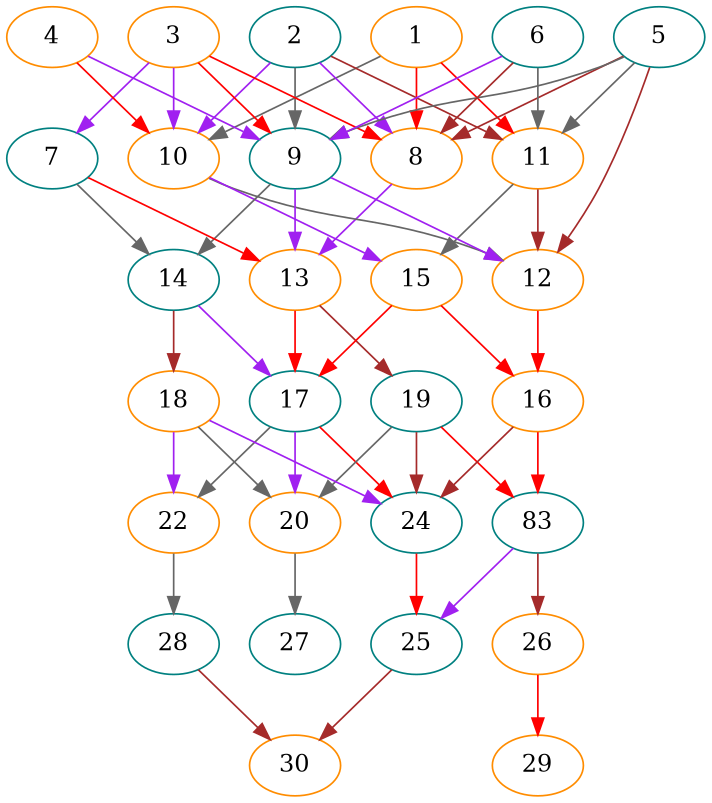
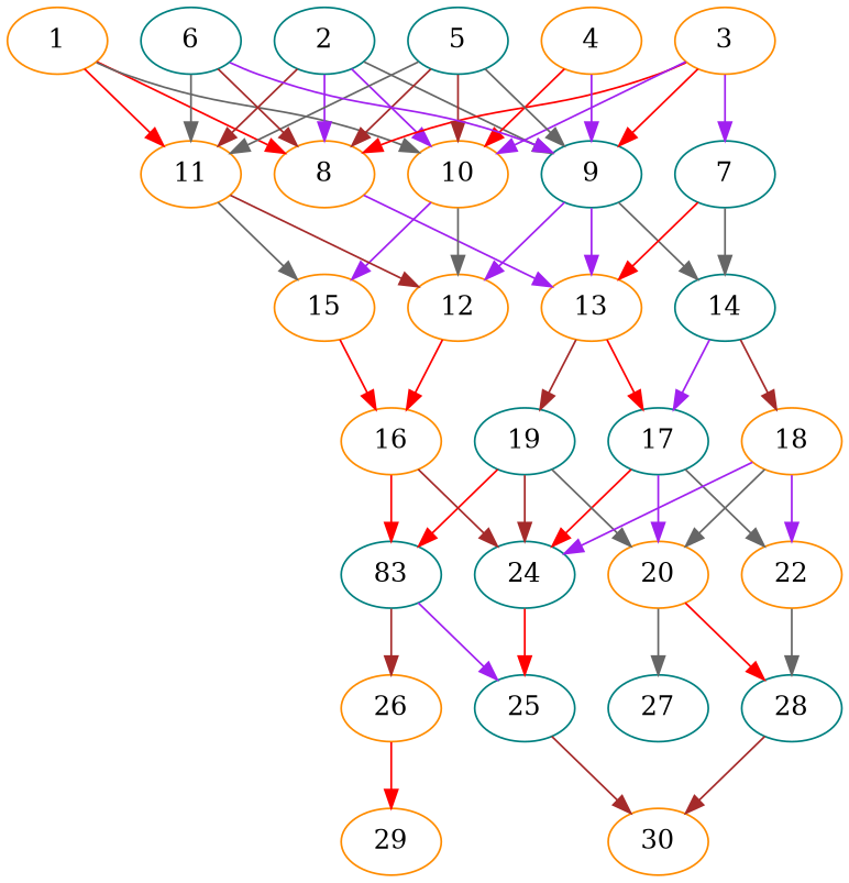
  digraph {
    node [alpha=0.16 color=darkorange]
    edge [color=red]
    1 [alpha=0.07 expect_size=25217024]
    8 [alpha=0.18 expect_size=39219200]
    10 [expect_size=45236224]
    11 [alpha=0.12 expect_size=8838144]
    13 [alpha=0.12 expect_size=17797120]
    12 [alpha=0.02 expect_size=26192896]
    15 [alpha=0.07 expect_size=34981888]
    17 [alpha=0.17 color=teal expect_size=17398784]
    19 [alpha=0.02 color=teal expect_size=50363392]
    16 [alpha=0.17 expect_size=50171904]
    2 [color=teal expect_size=17506304]
    9 [alpha=0.08 color=teal expect_size=36558848]
    14 [alpha=0.09 color=teal expect_size=14668800]
    18 [alpha=0.12 expect_size=7872512]
    3 [alpha=0.19 expect_size=30880768]
    7 [color=teal expect_size=7886848]
    4 [alpha=0.09 expect_size=37269504]
    5 [alpha=0.06 color=teal expect_size=36638720]
    6 [alpha=0.06 color=teal expect_size=44755968]
    24 [color=teal expect_size=26030080]
    20 [alpha=0.04 expect_size=21079040]
    22 [alpha=0.10 expect_size=39577600]
    n23 [color=teal expect_size=45031424 label=83]
    25 [alpha=0.10 color=teal expect_size=47350784]
    26 [alpha=0.20 expect_size=16941056]
    27 [alpha=0.11 color=teal expect_size=9172992]
    28 [alpha=0.17 color=teal expect_size=48615424]
    30 [alpha=0.12 expect_size=32661504]
    29 [expect_size=29073408]
    1 -> 8
    1 -> 10 [color=gray40]
    1 -> 11
    8 -> 13 [color=purple]
    10 -> 12 [color=gray40]
    10 -> 15 [color=purple]
    11 -> 12 [color=brown]
    11 -> 15 [color=gray40]
    13 -> 17
    13 -> 19 [color=brown]
    12 -> 16
-   15 -> 17
    15 -> 16
    17 -> 24
    17 -> 20 [color=purple]
    17 -> 22 [color=gray40]
    19 -> 24 [color=brown]
    19 -> 20 [color=gray40]
    19 -> n23
    16 -> 24 [color=brown]
    16 -> n23
    2 -> 8 [color=purple]
    2 -> 10 [color=purple]
    2 -> 11 [color=brown]
    2 -> 9 [color=gray40]
    9 -> 13 [color=purple]
    9 -> 12 [color=purple]
    9 -> 14 [color=gray40]
    14 -> 17 [color=purple]
    14 -> 18 [color=brown]
    18 -> 24 [color=purple]
    18 -> 20 [color=gray40]
    18 -> 22 [color=purple]
    3 -> 8
    3 -> 10 [color=purple]
    3 -> 9
    3 -> 7 [color=purple]
    7 -> 13
    7 -> 14 [color=gray40]
    4 -> 10
    4 -> 9 [color=purple]
    5 -> 8 [color=brown]
-   5 -> 12 [color=brown]
+   5 -> 10 [color=brown]
    5 -> 11 [color=gray40]
    5 -> 9 [color=gray40]
    6 -> 8 [color=brown]
    6 -> 11 [color=gray40]
    6 -> 9 [color=purple]
    24 -> 25
    20 -> 27 [color=gray40]
+   20 -> 28
    22 -> 28 [color=gray40]
    n23 -> 25 [color=purple]
    n23 -> 26 [color=brown]
    25 -> 30 [color=brown]
    26 -> 29
    28 -> 30 [color=brown]
  }
